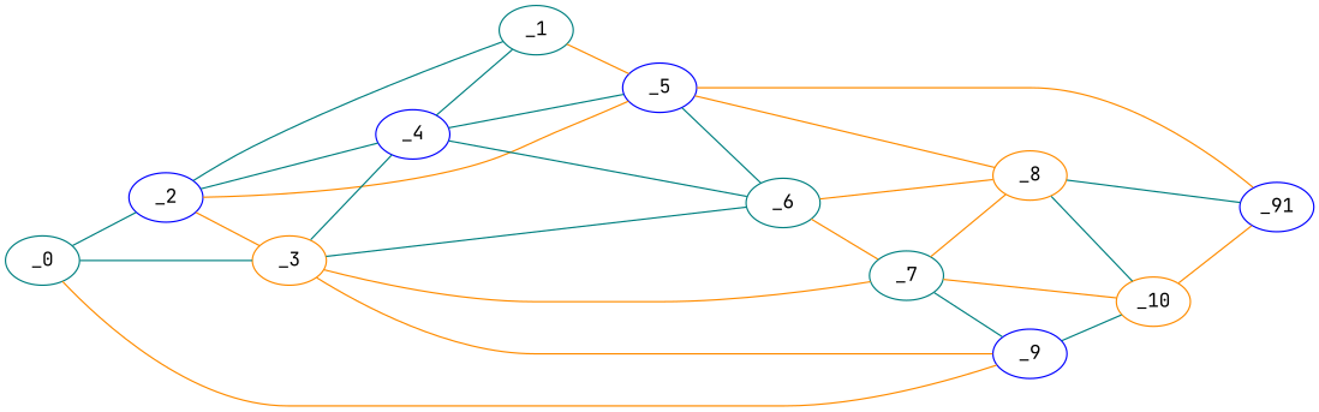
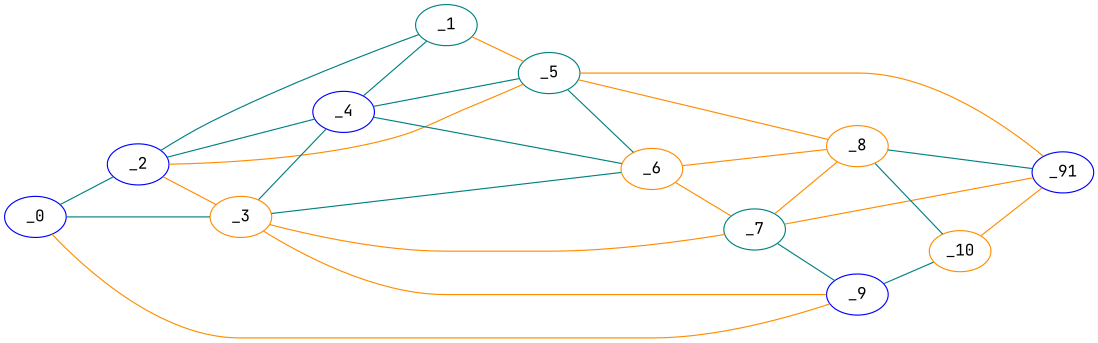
  graph {
    fontname="JetBrains Mono"
    rankdir=LR
    node [color=blue fontname="JetBrains Mono" x=86 y=87]
    edge [color=teal fontname="JetBrains Mono" valence=2]
-   _0 [color=teal x=4 y=64]
+   _0 [x=4 y=64]
    _2 [x=72]
    _3 [color=darkorange y=78]
    _9 [x=119 y=65]
    _1 [color=teal x=67 y=91]
-   _5 [x=99 y=96]
+   _5 [color=teal x=99 y=96]
    _4 [y=83]
-   _6 [color=teal x=104 y=79]
+   _6 [color=darkorange x=104 y=79]
    _7 [color=teal x=109 y=72]
    _10 [color=darkorange x=121 y=77]
    _8 [color=darkorange x=116]
    n12 [label=_91 x=122 y=85]
    _0 -- _2
    _0 -- _3
    _0 -- _9 [color=darkorange valence=1]
    _2 -- _3 [color=darkorange valence=1]
    _2 -- _5 [color=darkorange]
    _2 -- _4
    _3 -- _9 [color=darkorange]
    _3 -- _4
    _3 -- _6 [valence=1]
    _3 -- _7 [color=darkorange]
    _9 -- _10 [valence=1]
    _1 -- _2
    _1 -- _5 [color=darkorange valence=1]
    _5 -- _6
    _5 -- _8 [color=darkorange]
    _5 -- n12 [color=darkorange valence=1]
    _4 -- _1 [valence=1]
    _4 -- _5
    _4 -- _6
    _6 -- _7 [color=darkorange]
    _6 -- _8 [color=darkorange]
    _7 -- _9 [valence=1]
-   _7 -- _10 [color=darkorange]
+   _7 -- n12 [color=darkorange]
    _7 -- _8 [color=darkorange]
    _10 -- n12 [color=darkorange valence=1]
    _8 -- _10
    _8 -- n12 [valence=1]
  }
